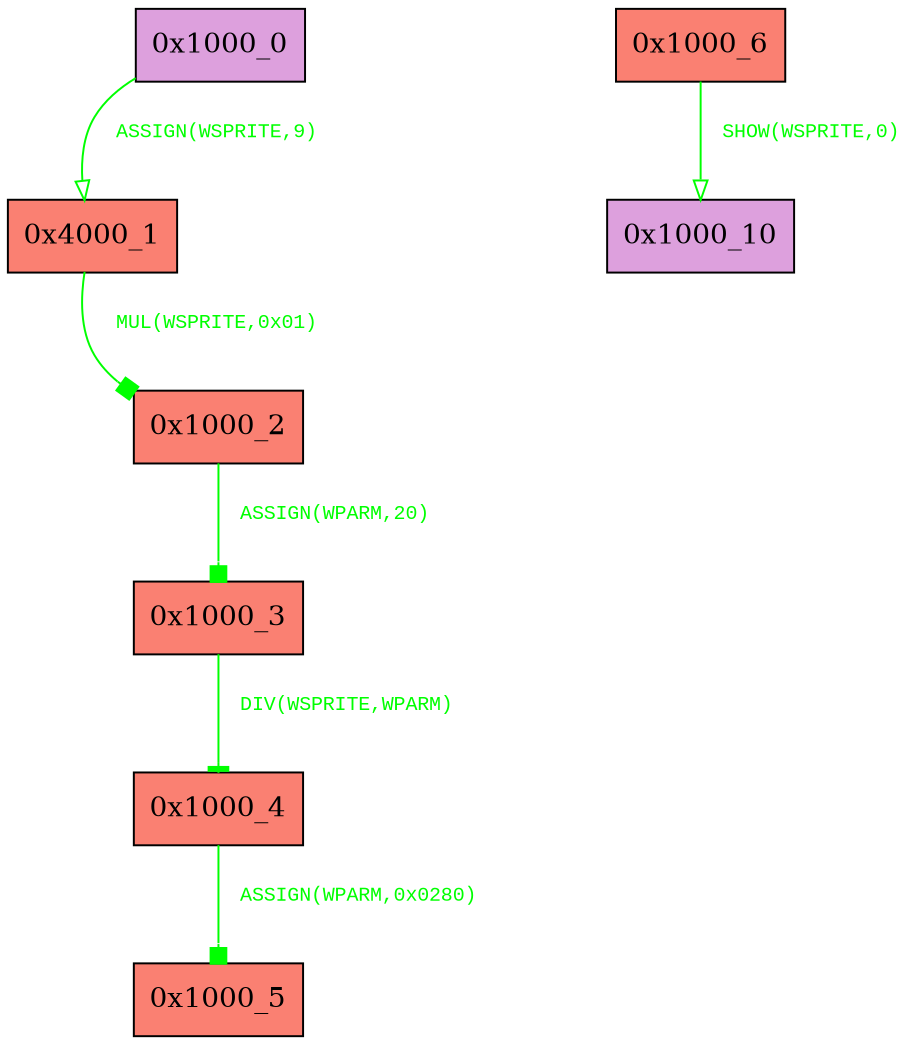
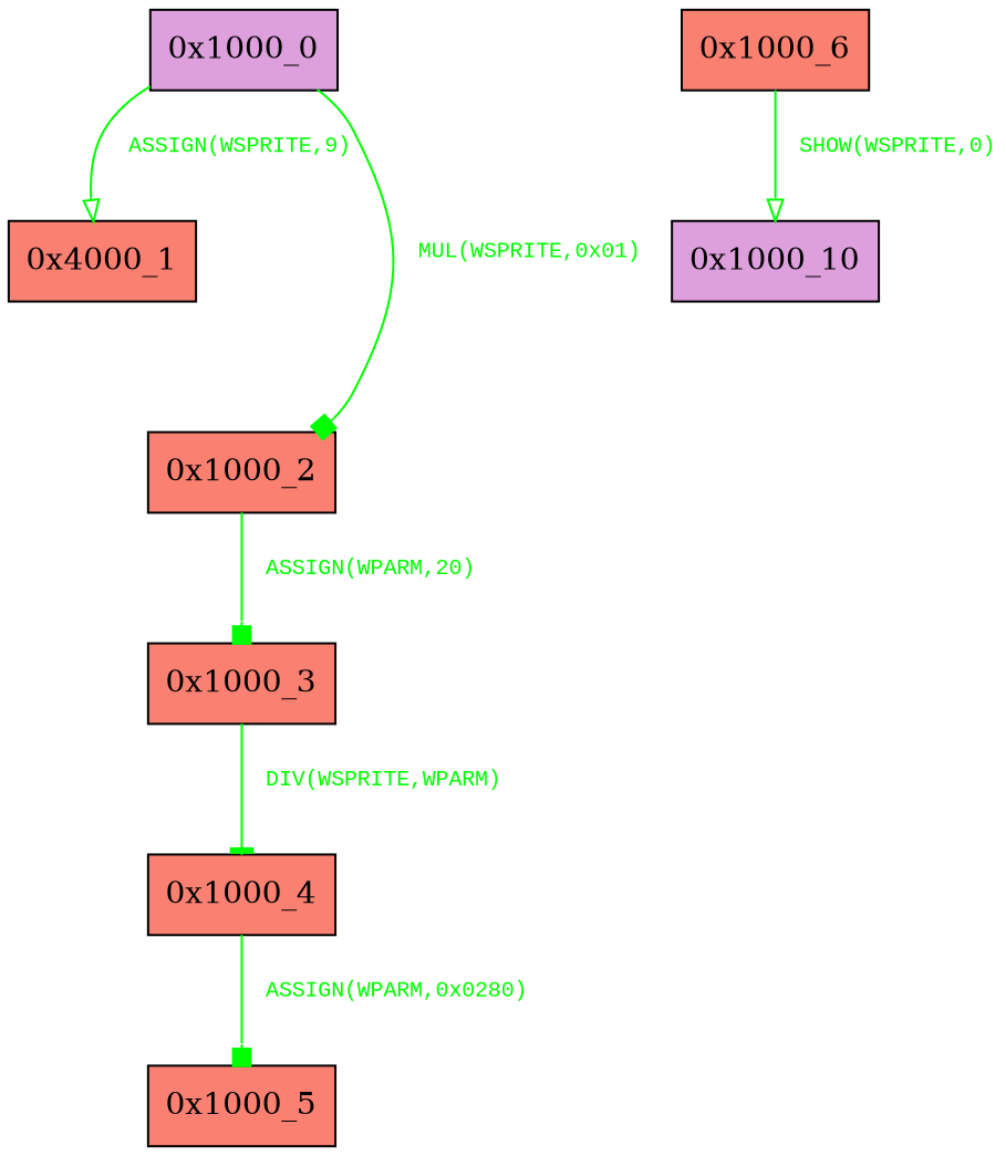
  digraph {
    node [fillcolor=salmon shape=record style=filled]
    edge [arrowhead=box color=green fontcolor=green]
    "0x1000_0" [fillcolor=plum]
    n2 [label="0x4000_1"]
    "0x1000_2"
    "0x1000_3"
    "0x1000_4"
    "0x1000_5"
    "0x1000_10" [fillcolor=plum]
    "0x1000_6"
    "0x1000_0" -> n2 [arrowhead=onormal label=< <font face="Courier New" point-size="10"> ASSIGN(WSPRITE,9)<br/> </font>>]
-   n2 -> "0x1000_2" [label=< <font face="Courier New" point-size="10"> MUL(WSPRITE,0x01)<br/> </font>>]
+   "0x1000_0" -> "0x1000_2" [label=< <font face="Courier New" point-size="10"> MUL(WSPRITE,0x01)<br/> </font>>]
    "0x1000_2" -> "0x1000_3" [label=< <font face="Courier New" point-size="10"> ASSIGN(WPARM,20)<br/> </font>>]
    "0x1000_3" -> "0x1000_4" [arrowhead=tee label=< <font face="Courier New" point-size="10"> DIV(WSPRITE,WPARM)<br/> </font>>]
    "0x1000_4" -> "0x1000_5" [label=< <font face="Courier New" point-size="10"> ASSIGN(WPARM,0x0280)<br/> </font>>]
    "0x1000_6" -> "0x1000_10" [arrowhead=onormal label=< <font face="Courier New" point-size="10"> SHOW(WSPRITE,0)<br/> </font>>]
  }
